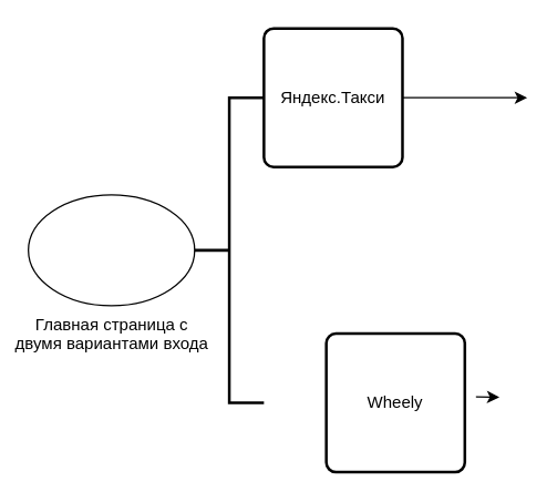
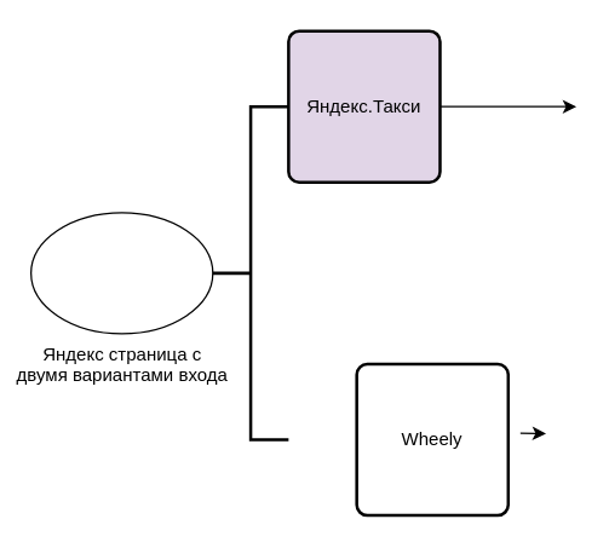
  <mxCell id="0" />
  <mxCell id="1" parent="0" />
- <mxCell id="2" value="Главная страница с&lt;br&gt;двумя вариантами входа" style="verticalLabelPosition=bottom;verticalAlign=top;html=1;shape=mxgraph.flowchart.on-page_reference;" vertex="1" parent="1"><mxGeometry x="20" y="140" width="120" height="80" as="geometry" /></mxCell>
- <mxCell id="3" value="Яндекс.Такси" style="rounded=1;whiteSpace=wrap;html=1;absoluteArcSize=1;arcSize=14;strokeWidth=2;" vertex="1" parent="1"><mxGeometry x="190" y="20" width="100" height="100" as="geometry" /></mxCell>
+ <mxCell id="2" value="Яндекс страница с&lt;br&gt;двумя вариантами входа" style="verticalLabelPosition=bottom;verticalAlign=top;html=1;shape=mxgraph.flowchart.on-page_reference;" vertex="1" parent="1"><mxGeometry x="20" y="140" width="120" height="80" as="geometry" /></mxCell>
+ <mxCell id="3" value="Яндекс.Такси" style="rounded=1;whiteSpace=wrap;html=1;absoluteArcSize=1;arcSize=14;strokeWidth=2;fillColor=#e1d5e7;" vertex="1" parent="1"><mxGeometry x="190" y="20" width="100" height="100" as="geometry" /></mxCell>
  <mxCell id="4" value="Wheely" style="rounded=1;whiteSpace=wrap;html=1;absoluteArcSize=1;arcSize=14;strokeWidth=2;" vertex="1" parent="1"><mxGeometry x="235" y="240" width="100" height="100" as="geometry" /></mxCell>
  <mxCell id="5" value="" style="endArrow=classic;html=1;exitX=1;exitY=0.5;exitDx=0;exitDy=0;" edge="1" parent="1" source="3"><mxGeometry width="50" height="50" relative="1" as="geometry"><mxPoint x="380" y="140" as="sourcePoint" /><mxPoint x="380" y="70" as="targetPoint" /><Array as="points" /></mxGeometry></mxCell>
  <mxCell id="6" value="" style="endArrow=classic;html=1;exitX=1.08;exitY=0.456;exitDx=0;exitDy=0;exitPerimeter=0;" edge="1" parent="1" source="4"><mxGeometry width="50" height="50" relative="1" as="geometry"><mxPoint x="380" y="140" as="sourcePoint" /><mxPoint x="360" y="286" as="targetPoint" /><Array as="points" /></mxGeometry></mxCell>
  <mxCell id="7" value="" style="strokeWidth=2;html=1;shape=mxgraph.flowchart.annotation_2;align=left;labelPosition=right;pointerEvents=1;" vertex="1" parent="1"><mxGeometry x="140" y="70" width="50" height="220" as="geometry" /></mxCell>
